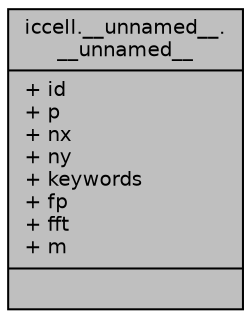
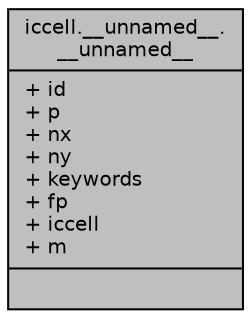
  digraph {
-   n1 [color=black fillcolor=grey75 fontcolor=black fontname=Helvetica fontsize=10 height=0.2 label="{iccell.__unnamed__.\l__unnamed__\n|+ id\l+ p\l+ nx\l+ ny\l+ keywords\l+ fp\l+ fft\l+ m\l|}" shape=record style=filled width=0.4]
+   n1 [color=black fillcolor=grey75 fontcolor=black fontname=Helvetica fontsize=10 height=0.2 label="{iccell.__unnamed__.\l__unnamed__\n|+ id\l+ p\l+ nx\l+ ny\l+ keywords\l+ fp\l+ iccell\l+ m\l|}" shape=record style=filled width=0.4]
  }
